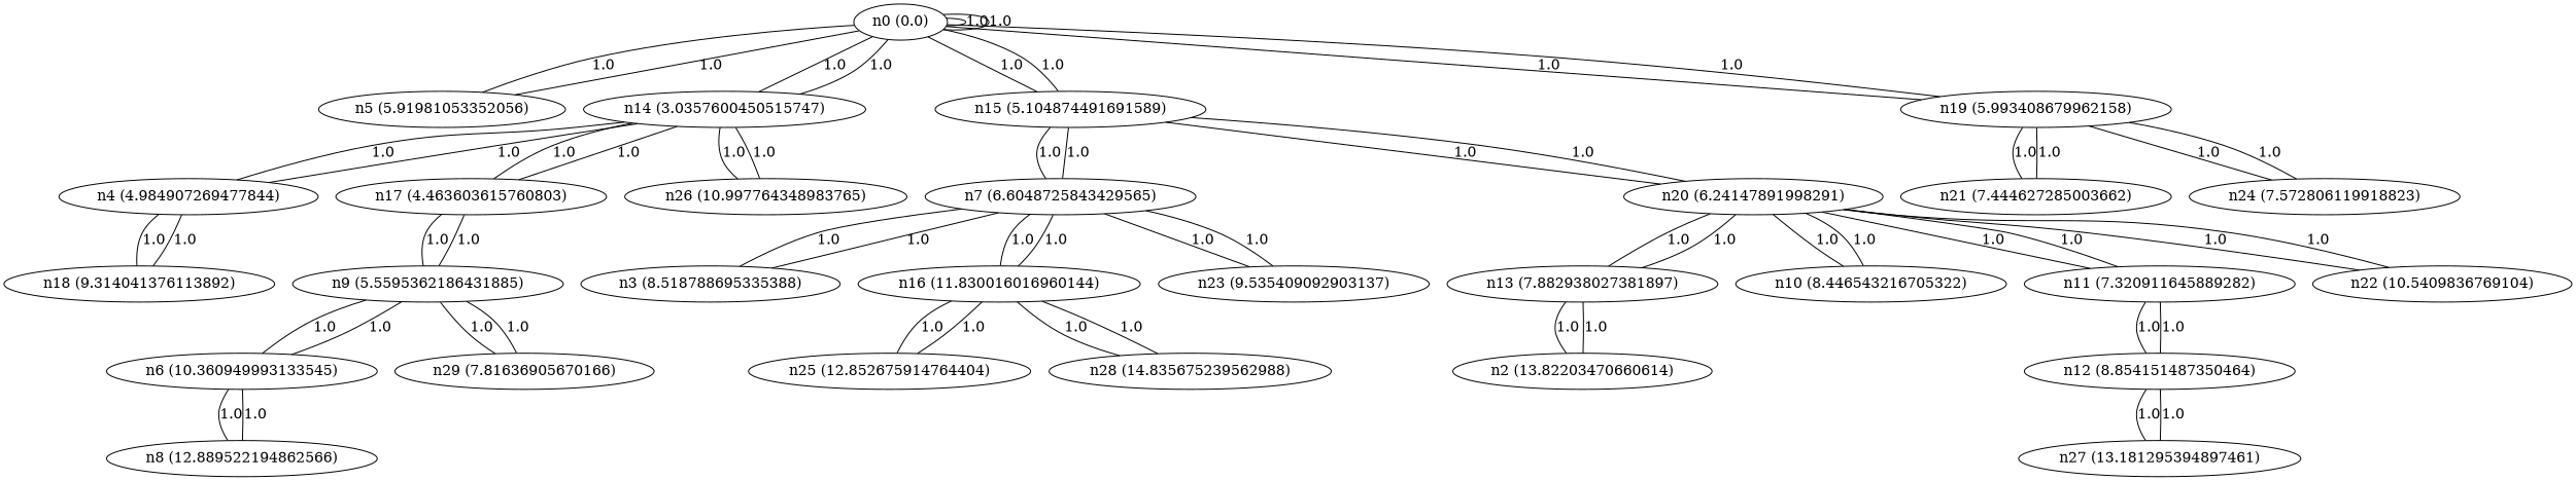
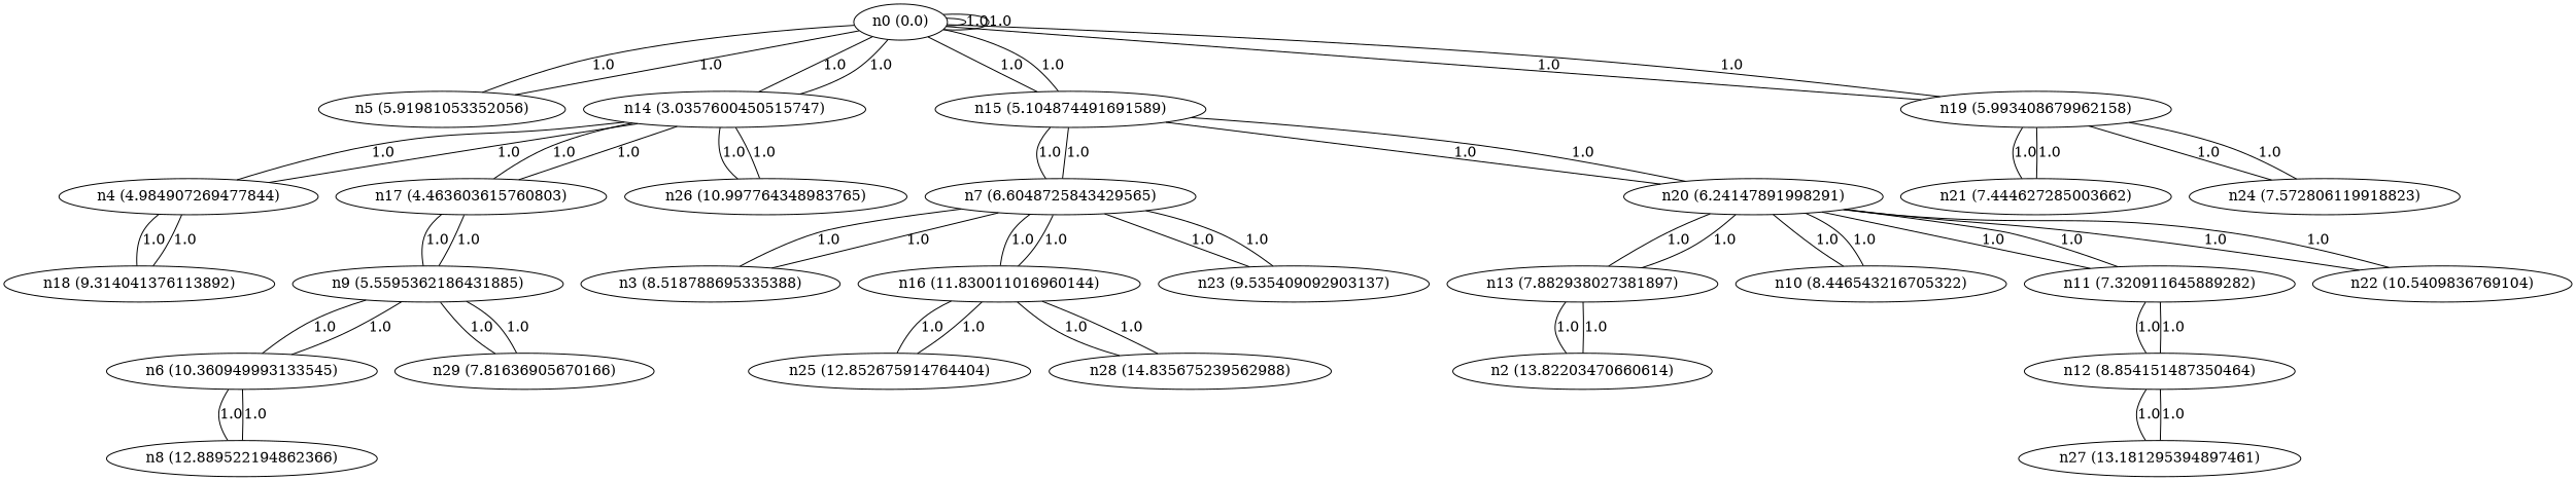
  graph {
    edge [weight=1.0]
    n1 [label="n0 (0.0)"]
    n2 [label="n5 (5.91981053352056)"]
    n3 [label="n14 (3.0357600450515747)"]
    n4 [label="n15 (5.104874491691589)"]
    n5 [label="n19 (5.993408679962158)"]
    n6 [label="n4 (4.984907269477844)"]
    n7 [label="n17 (4.463603615760803)"]
    n8 [label="n26 (10.997764348983765)"]
    n9 [label="n7 (6.6048725843429565)"]
    n10 [label="n20 (6.24147891998291)"]
    n11 [label="n21 (7.444627285003662)"]
    n12 [label="n24 (7.572806119918823)"]
    n13 [label="n18 (9.314041376113892)"]
    n14 [label="n2 (13.82203470660614)"]
    n15 [label="n13 (7.882938027381897)"]
    n16 [label="n3 (8.518788695335388)"]
-   n17 [label="n16 (11.830016016960144)"]
+   n17 [label="n16 (11.830011016960144)"]
    n18 [label="n23 (9.535409092903137)"]
    n19 [label="n6 (10.360949993133545)"]
-   n20 [label="n8 (12.889522194862566)"]
+   n20 [label="n8 (12.889522194862366)"]
    n21 [label="n9 (5.5595362186431885)"]
    n22 [label="n29 (7.81636905670166)"]
    n23 [label="n25 (12.852675914764404)"]
    n24 [label="n28 (14.835675239562988)"]
    n25 [label="n10 (8.446543216705322)"]
    n26 [label="n11 (7.320911645889282)"]
    n27 [label="n22 (10.5409836769104)"]
    n28 [label="n12 (8.854151487350464)"]
    n29 [label="n27 (13.181295394897461)"]
    n1 -- n1 [label=1.0]
    n1 -- n1 [label=1.0]
    n1 -- n2 [label=1.0]
    n1 -- n3 [label=1.0]
    n1 -- n4 [label=1.0]
    n1 -- n5 [label=1.0]
    n2 -- n1 [label=1.0]
    n3 -- n1 [label=1.0]
    n3 -- n6 [label=1.0]
    n3 -- n7 [label=1.0]
    n3 -- n8 [label=1.0]
    n4 -- n1 [label=1.0]
    n4 -- n9 [label=1.0]
    n4 -- n10 [label=1.0]
    n5 -- n1 [label=1.0]
    n5 -- n11 [label=1.0]
    n5 -- n12 [label=1.0]
    n6 -- n3 [label=1.0]
    n6 -- n13 [label=1.0]
    n7 -- n3 [label=1.0]
    n7 -- n21 [label=1.0]
    n8 -- n3 [label=1.0]
    n9 -- n4 [label=1.0]
    n9 -- n16 [label=1.0]
    n9 -- n17 [label=1.0]
    n9 -- n18 [label=1.0]
    n10 -- n4 [label=1.0]
    n10 -- n15 [label=1.0]
    n10 -- n25 [label=1.0]
    n10 -- n26 [label=1.0]
    n10 -- n27 [label=1.0]
    n11 -- n5 [label=1.0]
    n12 -- n5 [label=1.0]
    n13 -- n6 [label=1.0]
    n14 -- n15 [label=1.0]
    n15 -- n10 [label=1.0]
    n15 -- n14 [label=1.0]
    n16 -- n9 [label=1.0]
    n17 -- n9 [label=1.0]
    n17 -- n23 [label=1.0]
    n17 -- n24 [label=1.0]
    n18 -- n9 [label=1.0]
    n19 -- n20 [label=1.0]
    n19 -- n21 [label=1.0]
    n20 -- n19 [label=1.0]
    n21 -- n7 [label=1.0]
    n21 -- n19 [label=1.0]
    n21 -- n22 [label=1.0]
    n22 -- n21 [label=1.0]
    n23 -- n17 [label=1.0]
    n24 -- n17 [label=1.0]
    n25 -- n10 [label=1.0]
    n26 -- n10 [label=1.0]
    n26 -- n28 [label=1.0]
    n27 -- n10 [label=1.0]
    n28 -- n26 [label=1.0]
    n28 -- n29 [label=1.0]
    n29 -- n28 [label=1.0]
  }
